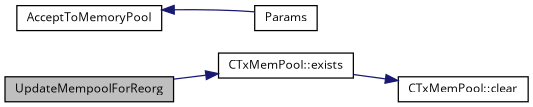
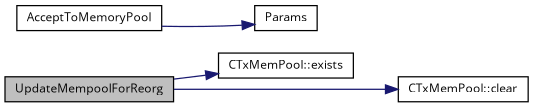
  digraph {
    fontname="Open Sans"
    rankdir=LR
    node [color=black fillcolor=white fontname="Open Sans" fontsize=10 shape=record style=filled]
    edge [color=midnightblue fontname="Open Sans" fontsize=10 labelfontname=Helvetica labelfontsize=10 style=solid]
    n1 [fillcolor=grey75 fontcolor=black height=0.2 label=UpdateMempoolForReorg width=0.4]
    n2 [height=0.2 label="CTxMemPool::exists" width=0.4]
    n3 [height=0.2 label="CTxMemPool::clear" width=0.4]
    n4 [height=0.2 label=AcceptToMemoryPool width=0.4]
    n5 [height=0.2 label=Params width=0.4]
    n1 -> n2
-   n2 -> n3
-   n5 -> n4
+   n1 -> n3
+   n4 -> n5
  }
